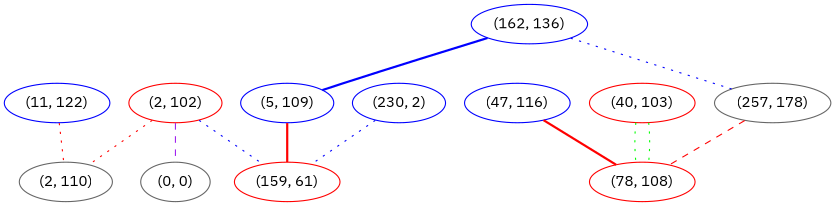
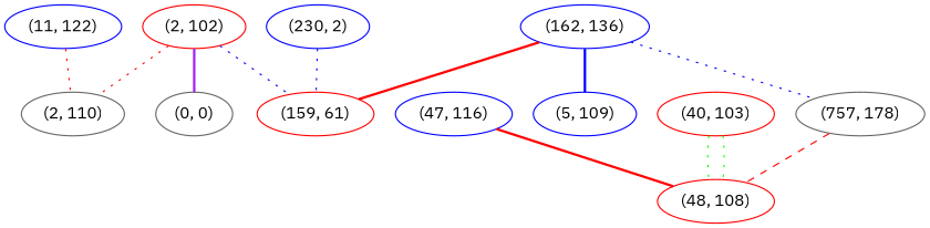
  graph {
    fontname="IBM Plex Sans"
    node [color=blue fontname="IBM Plex Sans"]
    edge [color=red fontname="IBM Plex Sans" style=dotted weight=1]
    "(0, 0)" [color=gray40]
    "(2, 102)" [color=red]
    "(159, 61)" [color=red]
    "(2, 110)" [color=gray40]
    "(47, 116)"
-   "(48, 108)" [color=red label="(78, 108)"]
+   "(48, 108)" [color=red]
    "(11, 122)"
    "(162, 136)"
    "(5, 109)"
-   "(257, 178)" [color=gray40]
+   "(257, 178)" [color=gray40 label="(757, 178)"]
    "(230, 2)"
    "(40, 103)" [color=red]
-   "(2, 102)" -- "(0, 0)" [color=purple style=dashed weight=4]
+   "(2, 102)" -- "(0, 0)" [color=purple style=bold weight=4]
    "(2, 102)" -- "(159, 61)" [color=blue weight=3]
    "(2, 102)" -- "(2, 110)"
    "(47, 116)" -- "(48, 108)" [style=bold]
    "(11, 122)" -- "(2, 110)"
-   "(5, 109)" -- "(159, 61)" [style=bold]
+   "(162, 136)" -- "(159, 61)" [style=bold]
    "(162, 136)" -- "(5, 109)" [color=blue style=bold weight=3]
    "(162, 136)" -- "(257, 178)" [color=blue weight=3]
    "(257, 178)" -- "(48, 108)" [style=dashed]
    "(230, 2)" -- "(159, 61)" [color=blue weight=3]
    "(40, 103)" -- "(48, 108)" [color=green weight=2]
    "(40, 103)" -- "(48, 108)" [color=green weight=2]
  }
